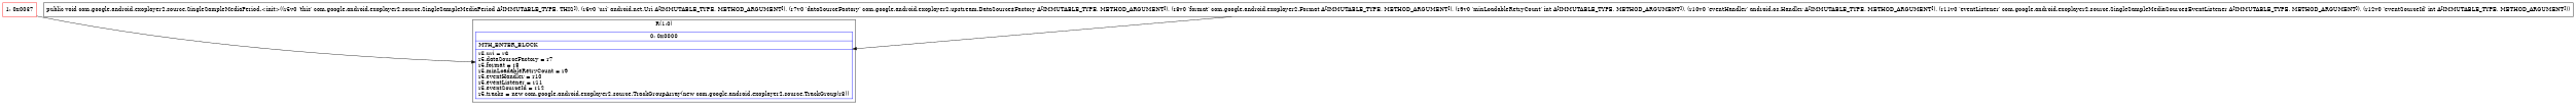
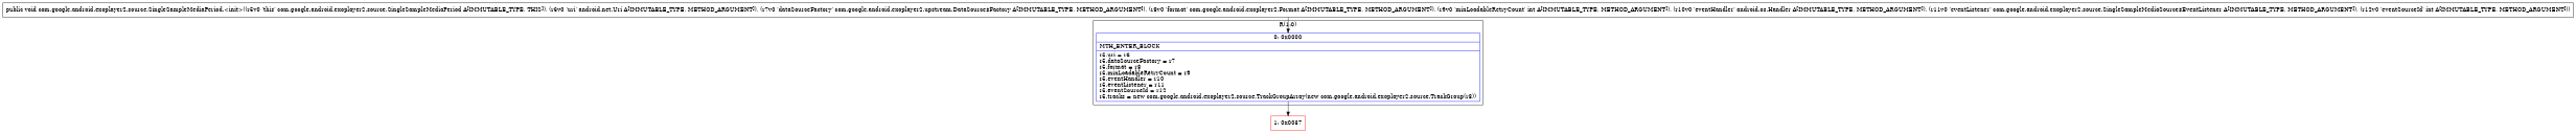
  digraph {
    node [shape=record]
    n1 [color=blue label="{0\:\ 0x0000|MTH_ENTER_BLOCK\l|r5.uri = r6\lr5.dataSourceFactory = r7\lr5.format = r8\lr5.minLoadableRetryCount = r9\lr5.eventHandler = r10\lr5.eventListener = r11\lr5.eventSourceId = r12\lr5.tracks = new com.google.android.exoplayer2.source.TrackGroupArray(new com.google.android.exoplayer2.source.TrackGroup(r8))\l}"]
    n2 [color=red label="{1\:\ 0x0037}"]
    n3 [label="{public void com.google.android.exoplayer2.source.SingleSampleMediaPeriod.\<init\>((r5v0 'this' com.google.android.exoplayer2.source.SingleSampleMediaPeriod A[IMMUTABLE_TYPE, THIS]), (r6v0 'uri' android.net.Uri A[IMMUTABLE_TYPE, METHOD_ARGUMENT]), (r7v0 'dataSourceFactory' com.google.android.exoplayer2.upstream.DataSource$Factory A[IMMUTABLE_TYPE, METHOD_ARGUMENT]), (r8v0 'format' com.google.android.exoplayer2.Format A[IMMUTABLE_TYPE, METHOD_ARGUMENT]), (r9v0 'minLoadableRetryCount' int A[IMMUTABLE_TYPE, METHOD_ARGUMENT]), (r10v0 'eventHandler' android.os.Handler A[IMMUTABLE_TYPE, METHOD_ARGUMENT]), (r11v0 'eventListener' com.google.android.exoplayer2.source.SingleSampleMediaSource$EventListener A[IMMUTABLE_TYPE, METHOD_ARGUMENT]), (r12v0 'eventSourceId' int A[IMMUTABLE_TYPE, METHOD_ARGUMENT])) }"]
    subgraph cluster_1 {
      label="R(1:0)"
      n1
    }
-   n2 -> n1
+   n1 -> n2
    n3 -> n1
  }
